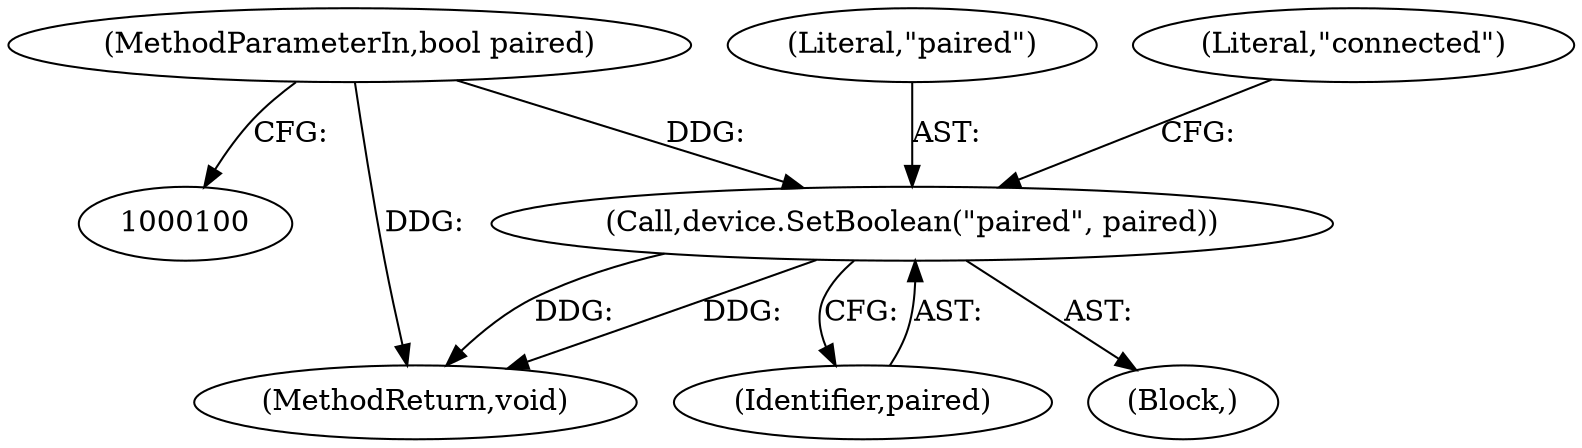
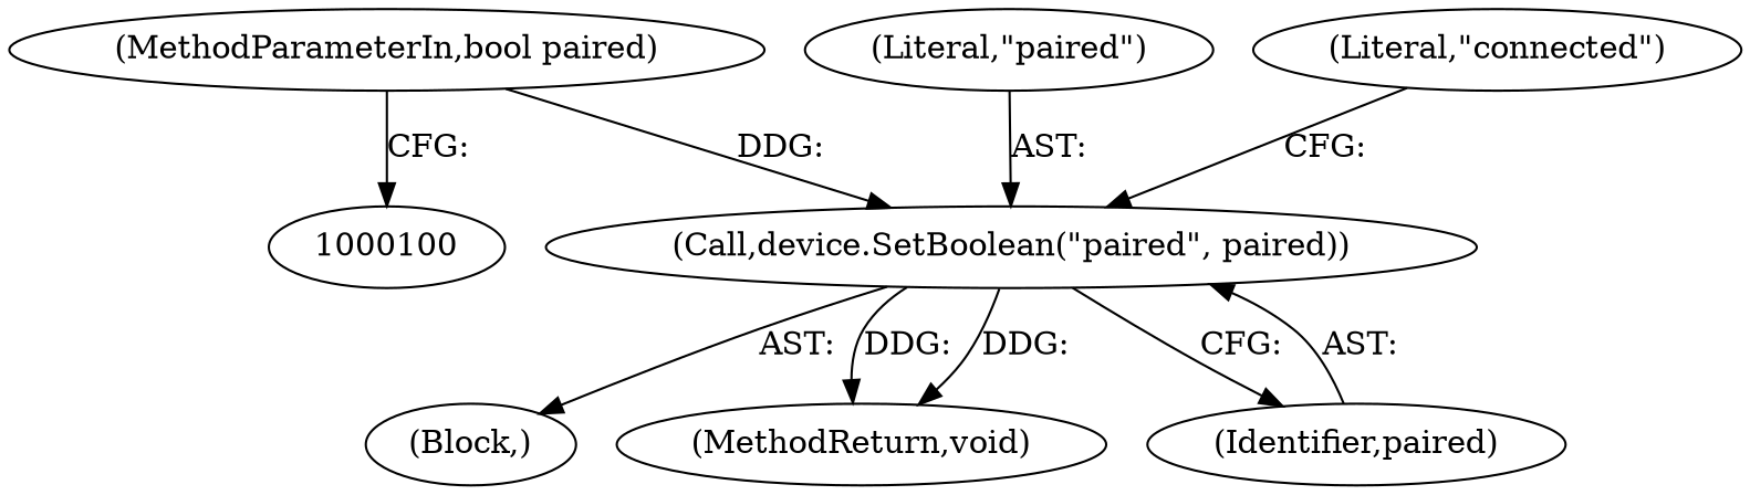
  digraph {
    n1 [label="(Call,device.SetBoolean(\"paired\", paired))"]
    n2 [label="(Block,)"]
    n3 [label="(MethodReturn,void)"]
    n4 [label="(Identifier,paired)"]
    n5 [label="(MethodParameterIn,bool paired)"]
    1000100
    n7 [label="(Literal,\"paired\")"]
    n8 [label="(Literal,\"connected\")"]
    n1 -> n2 [label="AST: "]
    n1 -> n3 [label="DDG: "]
    n1 -> n3 [label="DDG: "]
    n1 -> n4 [label="CFG: "]
    n4 -> n1 [label="AST: "]
    n5 -> n1 [label="DDG: "]
-   n5 -> n3 [label="DDG: "]
    n5 -> 1000100 [label="CFG: "]
    n7 -> n1 [label="AST: "]
    n8 -> n1 [label="CFG: "]
  }
